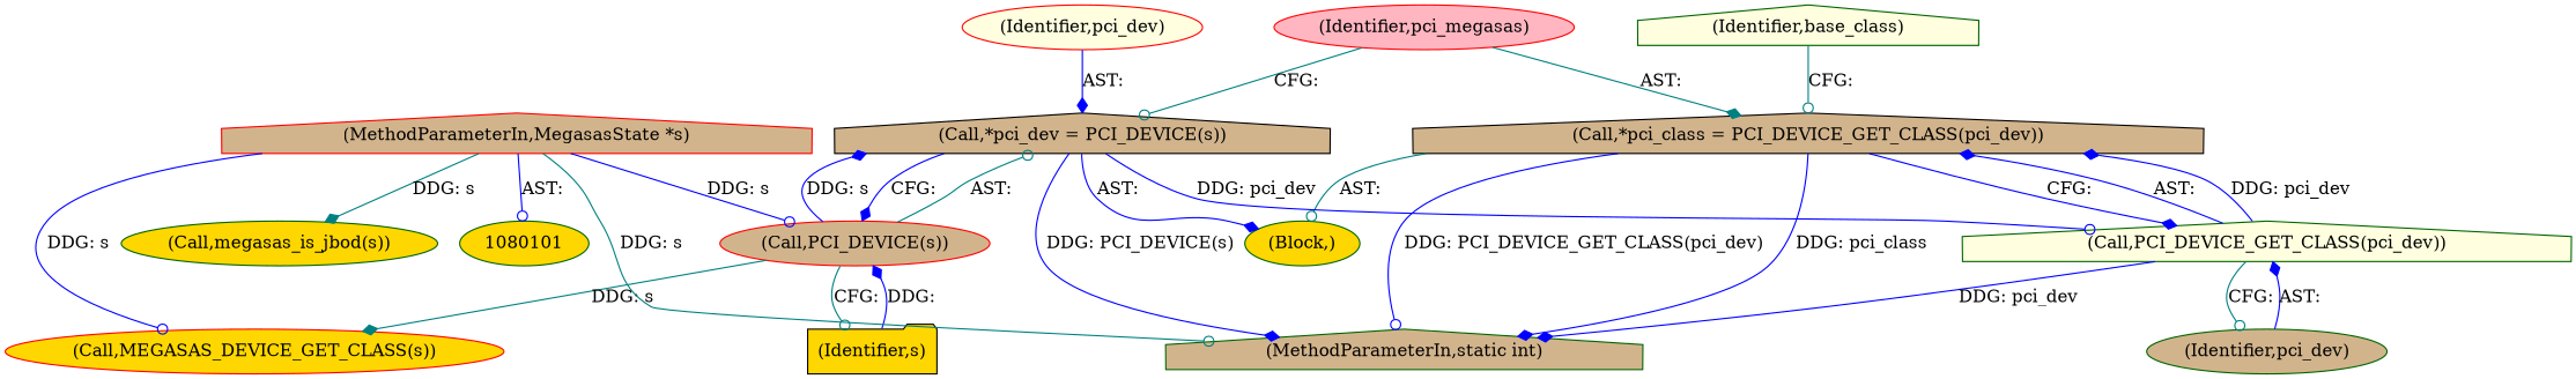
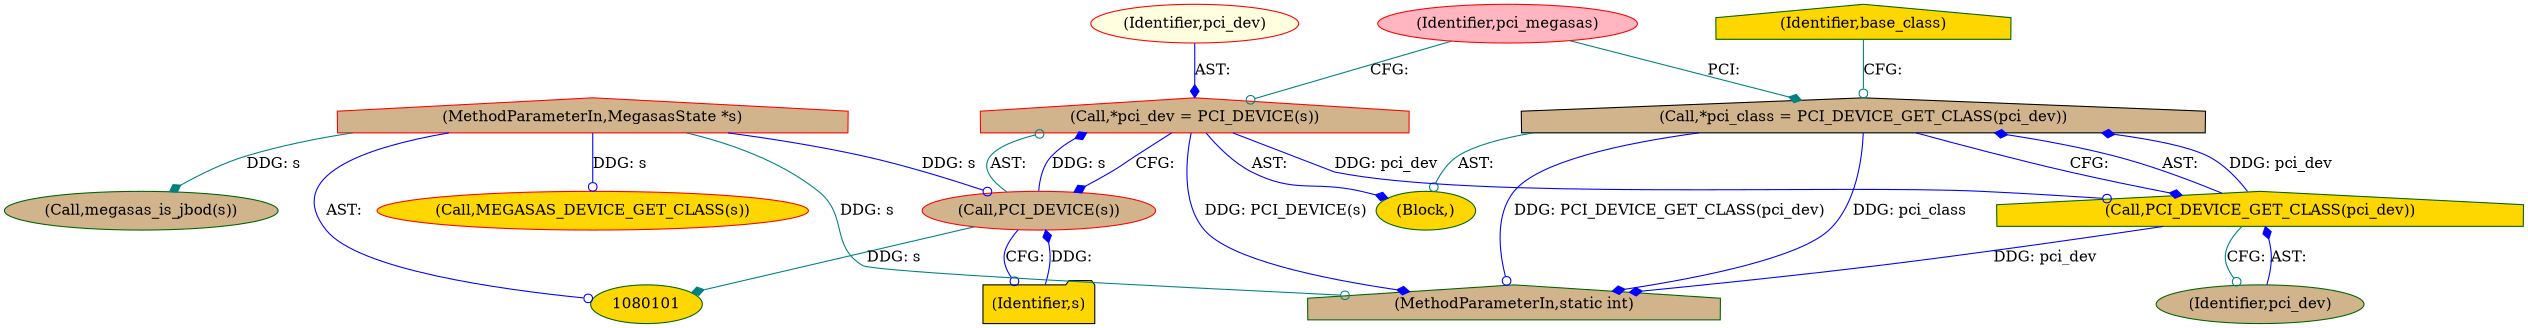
  digraph {
    node [color=darkgreen fillcolor=tan shape=ellipse style=filled]
    edge [arrowhead=diamond color=blue]
    n1 [color=black label="(Call,*pci_class = PCI_DEVICE_GET_CLASS(pci_dev))" shape=house]
-   n2 [fillcolor=lightyellow label="(Call,PCI_DEVICE_GET_CLASS(pci_dev))" shape=house]
+   n2 [fillcolor=gold label="(Call,PCI_DEVICE_GET_CLASS(pci_dev))" shape=house]
    n3 [label="(MethodParameterIn,static int)" shape=house]
    n4 [fillcolor=gold label="(Block,)"]
    n5 [label="(Identifier,pci_dev)"]
-   n6 [color=black label="(Call,*pci_dev = PCI_DEVICE(s))" shape=house]
+   n6 [color=red label="(Call,*pci_dev = PCI_DEVICE(s))" shape=house]
    n7 [color=red label="(Call,PCI_DEVICE(s))"]
    n8 [color=black fillcolor=gold label="(Identifier,s)" shape=folder]
    n9 [color=red fillcolor=gold label="(Call,MEGASAS_DEVICE_GET_CLASS(s))"]
    n10 [color=red label="(MethodParameterIn,MegasasState *s)" shape=house]
-   n11 [fillcolor=gold label="(Call,megasas_is_jbod(s))"]
+   n11 [label="(Call,megasas_is_jbod(s))"]
    n12 [fillcolor=gold label=1080101]
    n13 [color=red fillcolor=lightpink label="(Identifier,pci_megasas)"]
-   n14 [fillcolor=lightyellow label="(Identifier,base_class)" shape=house]
+   n14 [fillcolor=gold label="(Identifier,base_class)" shape=house]
    n15 [color=red fillcolor=lightyellow label="(Identifier,pci_dev)"]
    n1 -> n2 [label="CFG: "]
    n1 -> n3 [label="DDG: pci_class"]
    n1 -> n3 [arrowhead=odot label="DDG: PCI_DEVICE_GET_CLASS(pci_dev)"]
    n1 -> n4 [arrowhead=odot color=teal label="AST: "]
    n2 -> n1 [label="AST: "]
    n2 -> n1 [label="DDG: pci_dev"]
    n2 -> n3 [label="DDG: pci_dev"]
    n2 -> n5 [arrowhead=odot color=teal label="CFG: "]
    n5 -> n2 [label="AST: "]
    n6 -> n2 [arrowhead=odot label="DDG: pci_dev"]
    n6 -> n3 [label="DDG: PCI_DEVICE(s)"]
    n6 -> n4 [label="AST: "]
    n6 -> n7 [label="CFG: "]
    n7 -> n6 [arrowhead=odot color=teal label="AST: "]
    n7 -> n6 [label="DDG: s"]
-   n7 -> n8 [arrowhead=odot color=teal label="CFG: "]
-   n7 -> n9 [color=teal label="DDG: s"]
+   n7 -> n8 [arrowhead=odot label="CFG: "]
+   n7 -> n12 [color=teal label="DDG: s"]
    n8 -> n7 [label="DDG: "]
    n10 -> n3 [arrowhead=odot color=teal label="DDG: s"]
    n10 -> n7 [arrowhead=odot label="DDG: s"]
    n10 -> n9 [arrowhead=odot label="DDG: s"]
    n10 -> n11 [color=teal label="DDG: s"]
    n10 -> n12 [arrowhead=odot label="AST: "]
-   n13 -> n1 [color=teal label="AST: "]
+   n13 -> n1 [color=teal label="PCI: "]
    n13 -> n6 [arrowhead=odot color=teal label="CFG: "]
    n14 -> n1 [arrowhead=odot color=teal label="CFG: "]
    n15 -> n6 [label="AST: "]
  }
